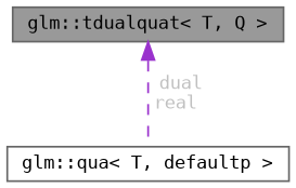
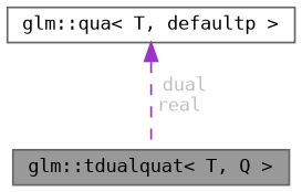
  digraph {
    fontname="DejaVu Sans Mono"
    node [color=gray40 fontname="DejaVu Sans Mono" fontsize=10 shape=box style=filled]
    n1 [fillcolor=grey60 fontcolor=black height=0.2 label="glm::tdualquat\< T, Q \>" width=0.4]
    n2 [fillcolor=white height=0.2 label="glm::qua\< T, defaultp \>" width=0.4]
-   n1 -> n2 [color=darkorchid3 dir=back fontcolor=grey fontname="DejaVu Sans Mono" fontsize=10 label=" dual\nreal" labelfontname=Helvetica labelfontsize=10 style=dashed]
+   n2 -> n1 [color=darkorchid3 dir=back fontcolor=grey fontname="DejaVu Sans Mono" fontsize=10 label=" dual\nreal" labelfontname=Helvetica labelfontsize=10 style=dashed]
  }
